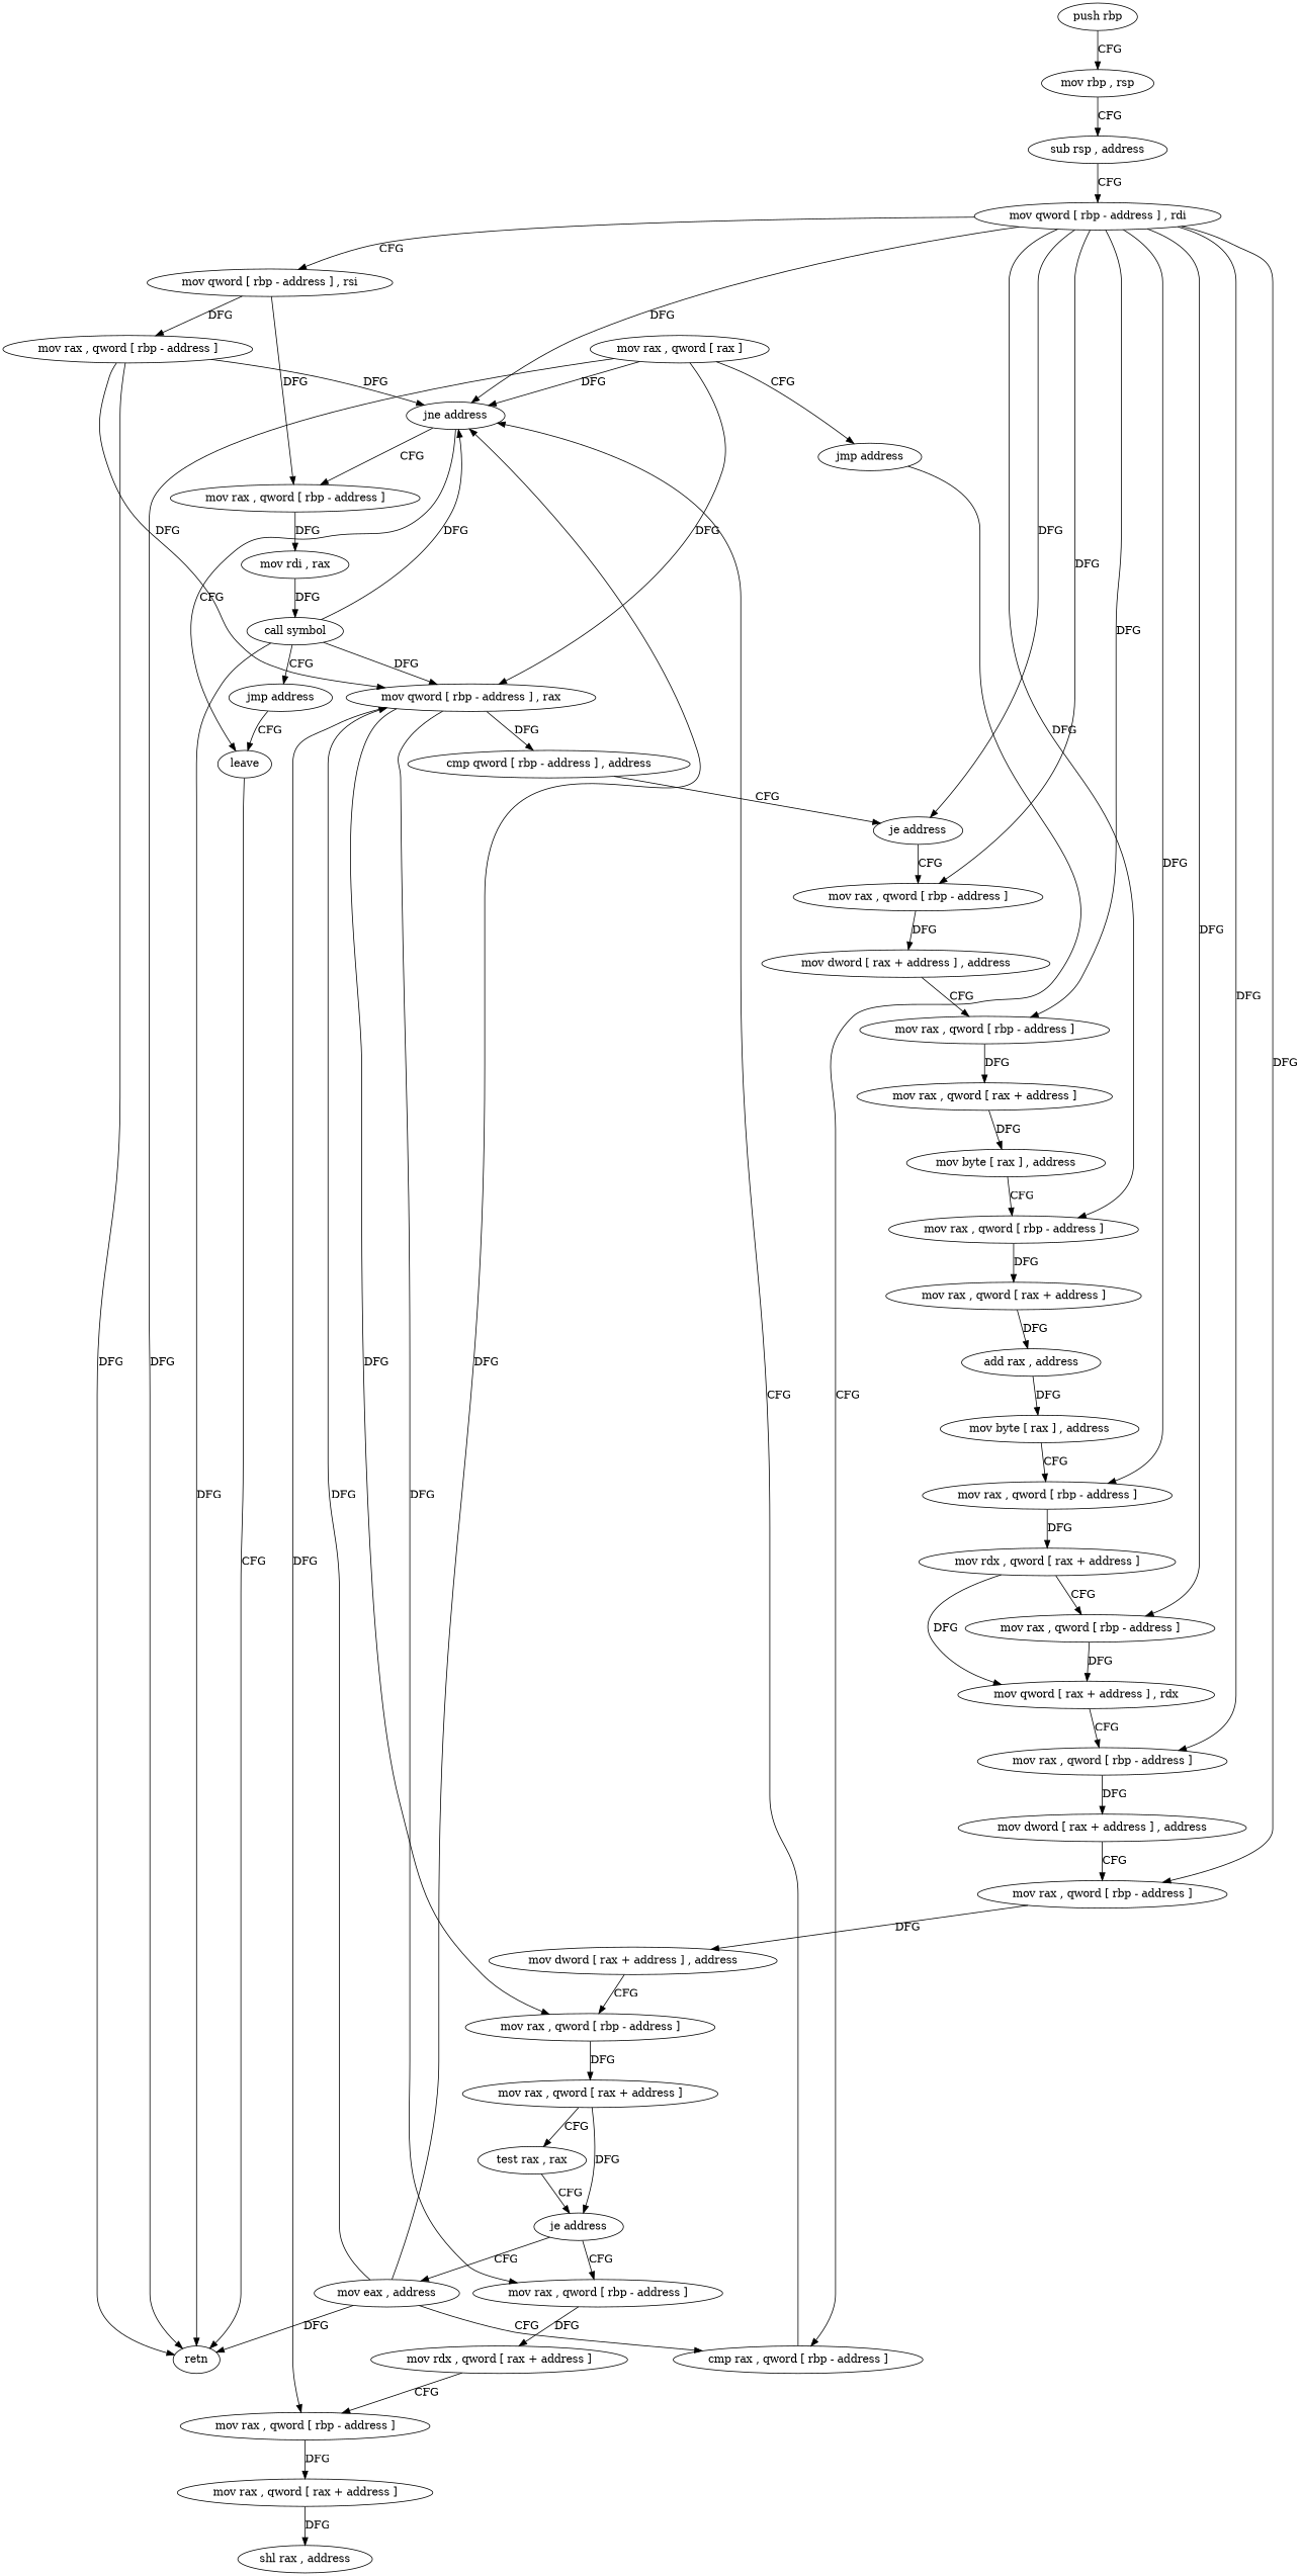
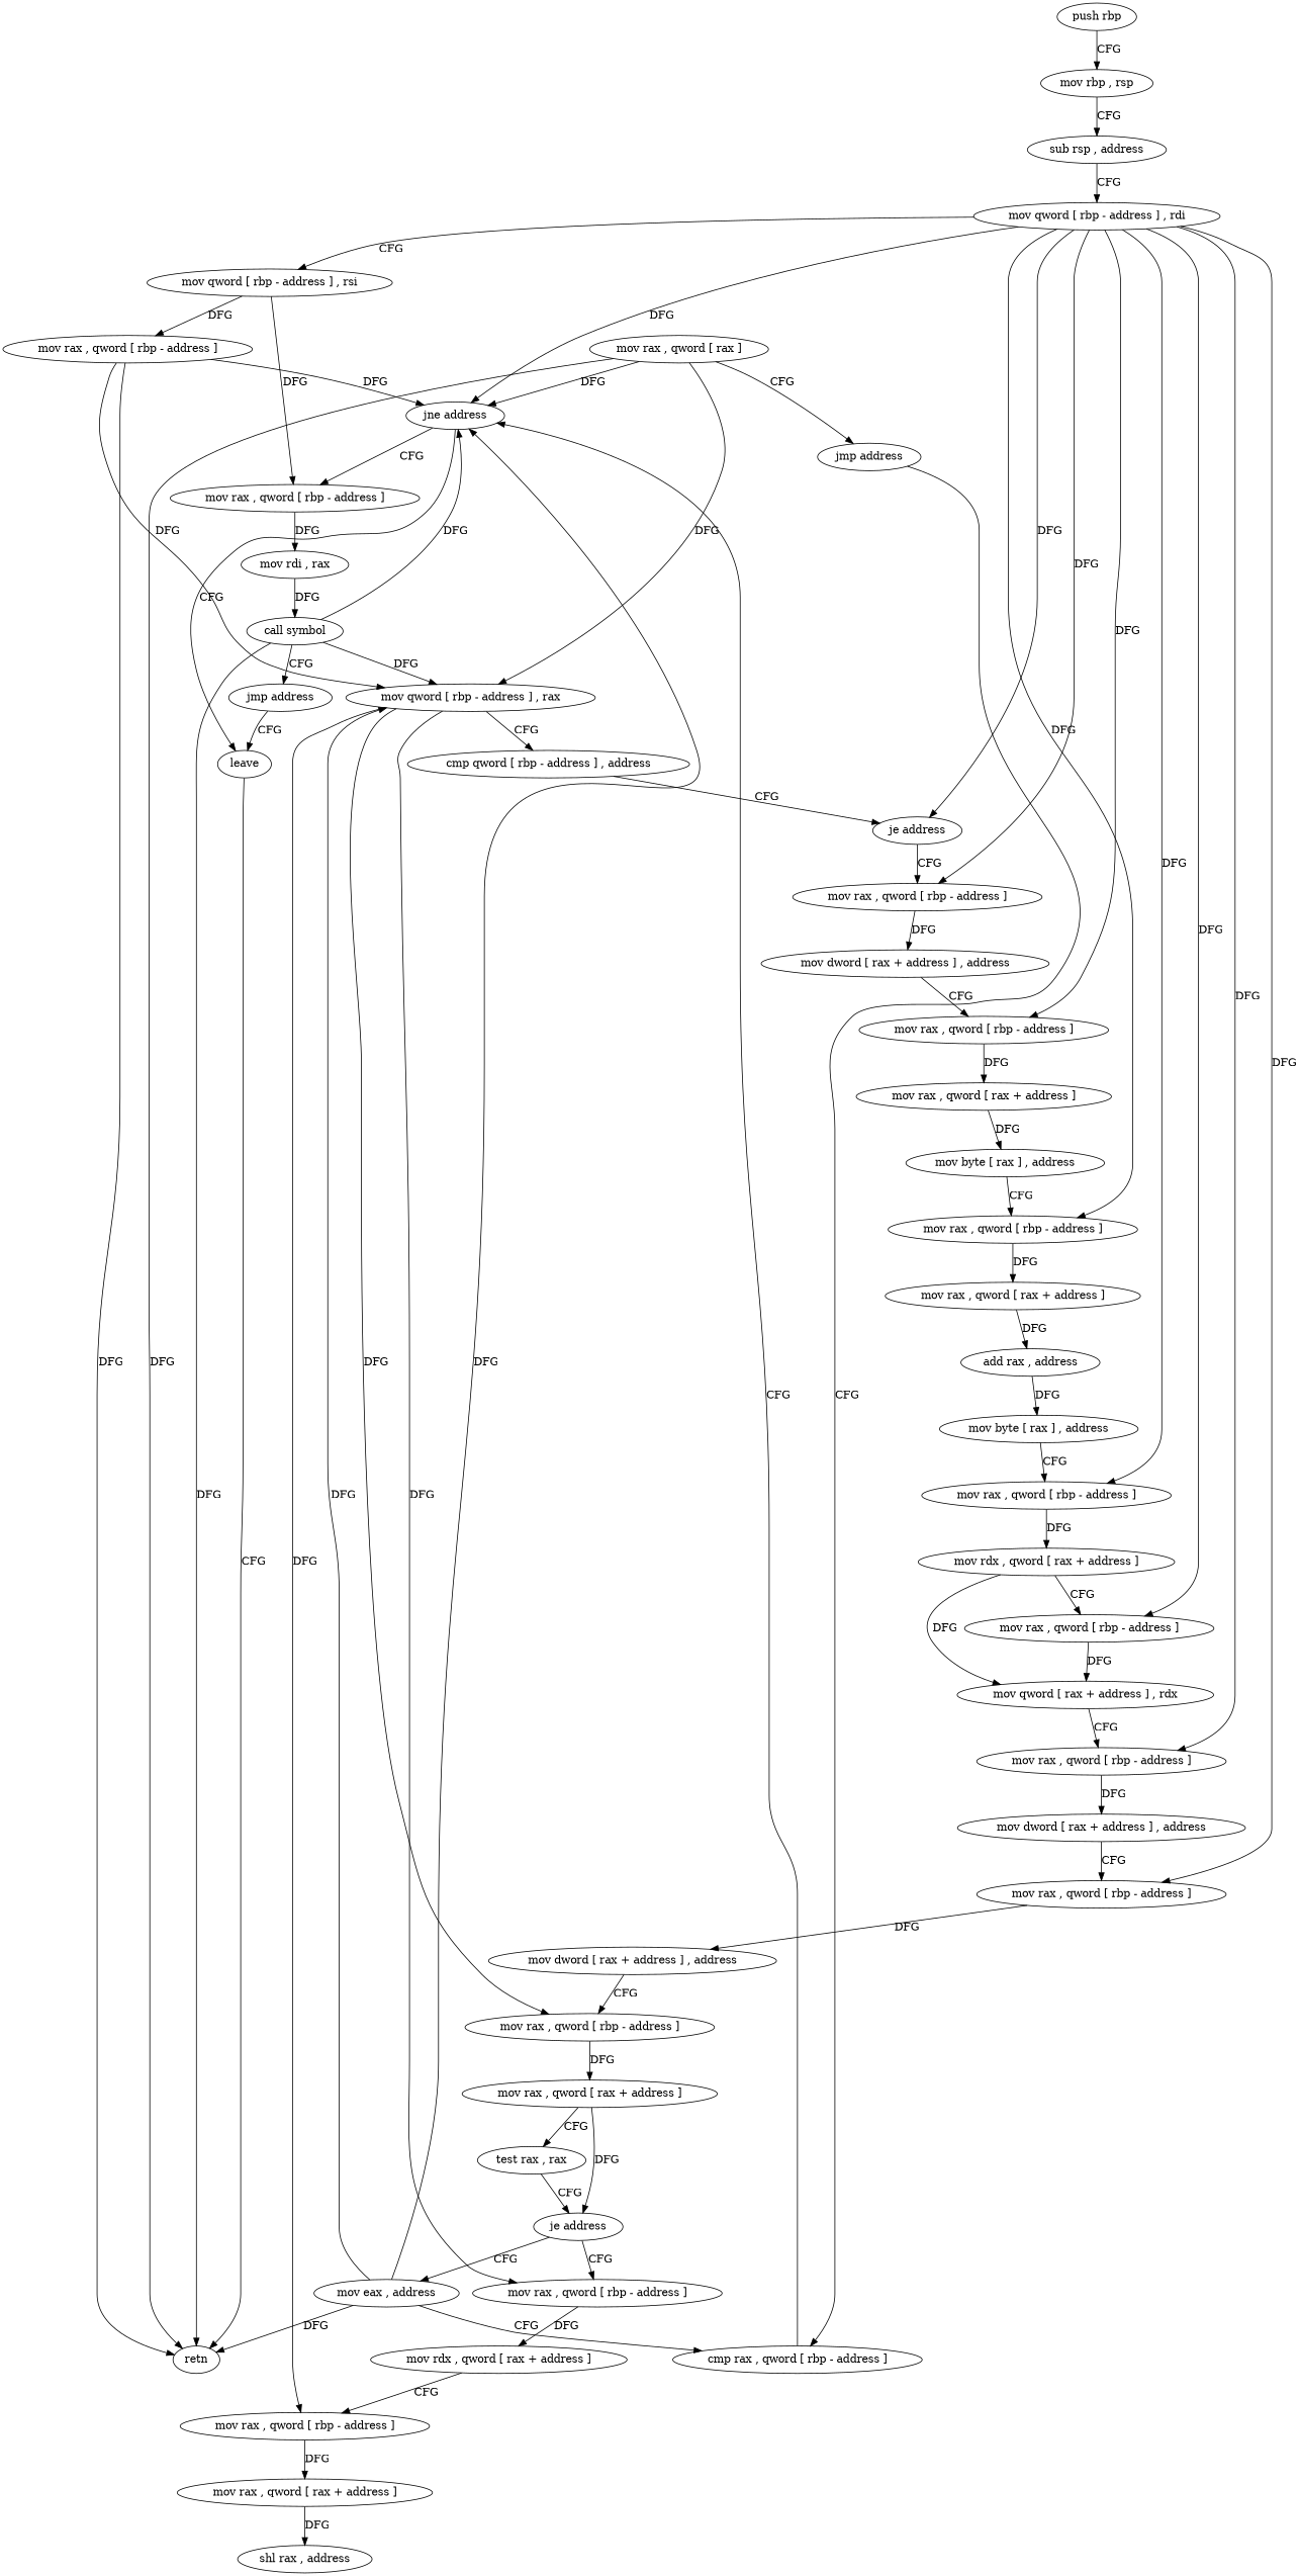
  digraph {
    n1 [label="push rbp"]
    n2 [label="mov rbp , rsp"]
    n3 [label="sub rsp , address"]
    n4 [label="mov qword [ rbp - address ] , rdi"]
    n5 [label="mov qword [ rbp - address ] , rsi"]
    n6 [label="je address"]
    n7 [label="mov rax , qword [ rbp - address ]"]
    n8 [label="mov rax , qword [ rbp - address ]"]
    n9 [label="mov rax , qword [ rbp - address ]"]
    n10 [label="mov rax , qword [ rbp - address ]"]
    n11 [label="mov rax , qword [ rbp - address ]"]
    n12 [label="mov rax , qword [ rbp - address ]"]
    n13 [label="mov rax , qword [ rbp - address ]"]
    n14 [label="jne address"]
    n15 [label="mov rax , qword [ rbp - address ]"]
    n16 [label="mov rax , qword [ rbp - address ]"]
    n17 [label="mov dword [ rax + address ] , address"]
    n18 [label="mov rax , qword [ rax + address ]"]
    n19 [label="mov rax , qword [ rax + address ]"]
    n20 [label="mov rdx , qword [ rax + address ]"]
    n21 [label="mov qword [ rax + address ] , rdx"]
    n22 [label="mov dword [ rax + address ] , address"]
    n23 [label="mov dword [ rax + address ] , address"]
    n24 [label=leave]
    n25 [label="mov qword [ rbp - address ] , rax"]
    n26 [label=retn]
    n27 [label="mov rdi , rax"]
    n28 [label="cmp qword [ rbp - address ] , address"]
    n29 [label="mov rax , qword [ rbp - address ]"]
    n30 [label="mov rax , qword [ rbp - address ]"]
    n31 [label="mov rax , qword [ rbp - address ]"]
    n32 [label="mov rax , qword [ rax + address ]"]
    n33 [label="mov rdx , qword [ rax + address ]"]
    n34 [label="mov rax , qword [ rax + address ]"]
    n35 [label="mov byte [ rax ] , address"]
    n36 [label="add rax , address"]
    n37 [label="mov byte [ rax ] , address"]
    n38 [label="test rax , rax"]
    n39 [label="je address"]
    n40 [label="mov eax , address"]
    n41 [label="cmp rax , qword [ rbp - address ]"]
    n42 [label="shl rax , address"]
    n43 [label="mov rax , qword [ rax ]"]
    n44 [label="jmp address"]
    n45 [label="call symbol"]
    n46 [label="jmp address"]
    n1 -> n2 [label=CFG]
    n2 -> n3 [label=CFG]
    n3 -> n4 [label=CFG]
    n4 -> n5 [label=CFG]
    n4 -> n6 [label=DFG]
    n4 -> n7 [label=DFG]
    n4 -> n8 [label=DFG]
    n4 -> n9 [label=DFG]
    n4 -> n10 [label=DFG]
    n4 -> n11 [label=DFG]
    n4 -> n12 [label=DFG]
    n4 -> n13 [label=DFG]
    n4 -> n14 [label=DFG]
    n5 -> n15 [label=DFG]
    n5 -> n16 [label=DFG]
    n6 -> n7 [label=CFG]
    n7 -> n17 [label=DFG]
    n8 -> n18 [label=DFG]
    n9 -> n19 [label=DFG]
    n10 -> n20 [label=DFG]
    n11 -> n21 [label=DFG]
    n12 -> n22 [label=DFG]
    n13 -> n23 [label=DFG]
    n14 -> n16 [label=CFG]
    n14 -> n24 [label=CFG]
    n15 -> n14 [label=DFG]
    n15 -> n25 [label=DFG]
    n15 -> n26 [label=DFG]
    n16 -> n27 [label=DFG]
    n17 -> n8 [label=CFG]
    n18 -> n35 [label=DFG]
    n19 -> n36 [label=DFG]
    n20 -> n11 [label=CFG]
    n20 -> n21 [label=DFG]
    n21 -> n12 [label=CFG]
    n22 -> n13 [label=CFG]
    n23 -> n29 [label=CFG]
    n24 -> n26 [label=CFG]
-   n25 -> n28 [label=DFG]
+   n25 -> n28 [label=CFG]
    n25 -> n29 [label=DFG]
    n25 -> n30 [label=DFG]
    n25 -> n31 [label=DFG]
    n27 -> n45 [label=DFG]
    n28 -> n6 [label=CFG]
    n29 -> n32 [label=DFG]
    n30 -> n33 [label=DFG]
    n31 -> n34 [label=DFG]
    n32 -> n38 [label=CFG]
    n32 -> n39 [label=DFG]
    n33 -> n31 [label=CFG]
    n34 -> n42 [label=DFG]
    n35 -> n9 [label=CFG]
    n36 -> n37 [label=DFG]
    n37 -> n10 [label=CFG]
    n38 -> n39 [label=CFG]
    n39 -> n30 [label=CFG]
    n39 -> n40 [label=CFG]
    n40 -> n14 [label=DFG]
    n40 -> n25 [label=DFG]
    n40 -> n26 [label=DFG]
    n40 -> n41 [label=CFG]
    n41 -> n14 [label=CFG]
    n43 -> n14 [label=DFG]
    n43 -> n25 [label=DFG]
    n43 -> n26 [label=DFG]
    n43 -> n44 [label=CFG]
    n44 -> n41 [label=CFG]
    n45 -> n14 [label=DFG]
    n45 -> n25 [label=DFG]
    n45 -> n26 [label=DFG]
    n45 -> n46 [label=CFG]
    n46 -> n24 [label=CFG]
  }
